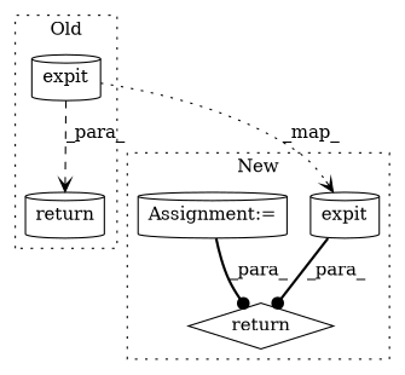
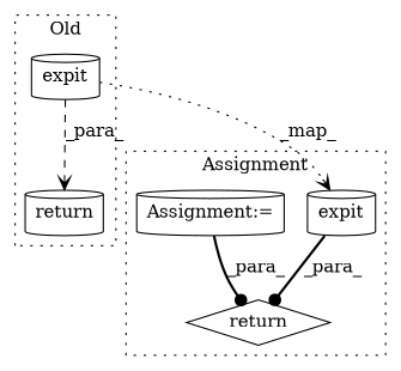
  digraph {
    node [a=32 l="6,1" shape=cylinder]
    edge [style=bold arrowhead=vee]
    n1 [label=expit s="1359,1368"]
    n2 [a=41 l=7 label=return s=1321]
    n3 [label=expit s="1633,1642"]
    n4 [a=41 l=7 label=return s=1752 shape=diamond]
    n5 [a=7 l=5 label="Assignment:=" s=1611]
    subgraph cluster_1 {
      label=Old
      style=dotted
      n1
      n2
    }
    subgraph cluster_2 {
-     label=New
+     label=Assignment
      style=dotted
      n3
      n4
      n5
    }
    n1 -> n2 [label=_para_ style=dashed]
    n1 -> n3 [label=_map_ style=dotted]
    n3 -> n4 [label=_para_ arrowhead=dot]
    n5 -> n4 [label=_para_ arrowhead=dot]
  }
